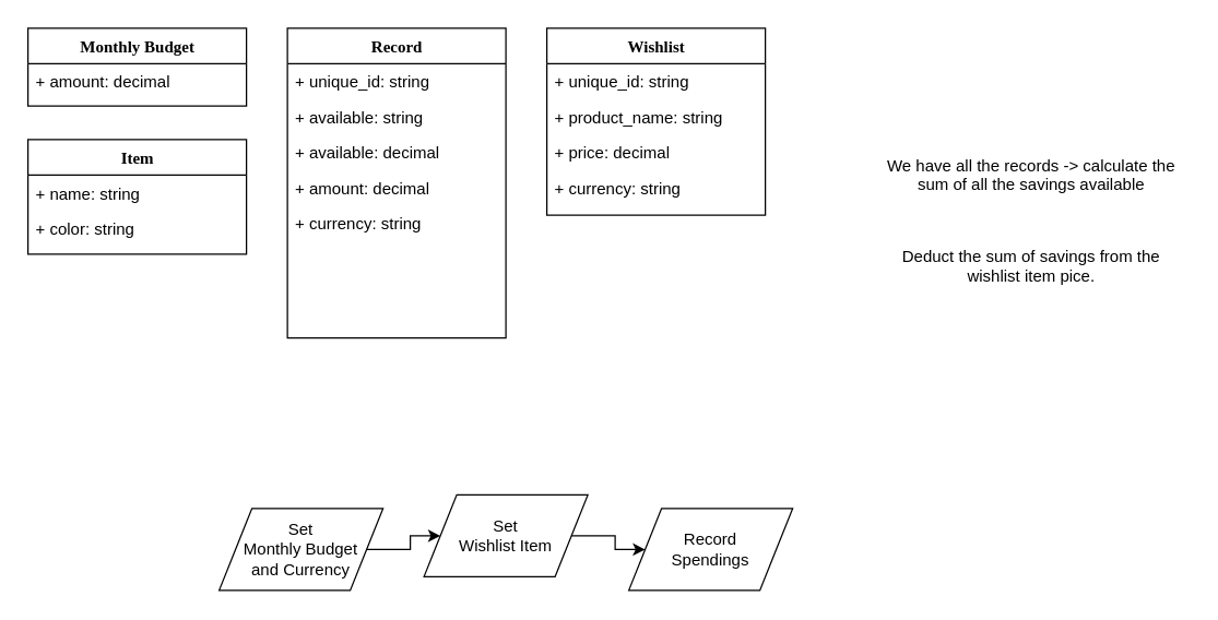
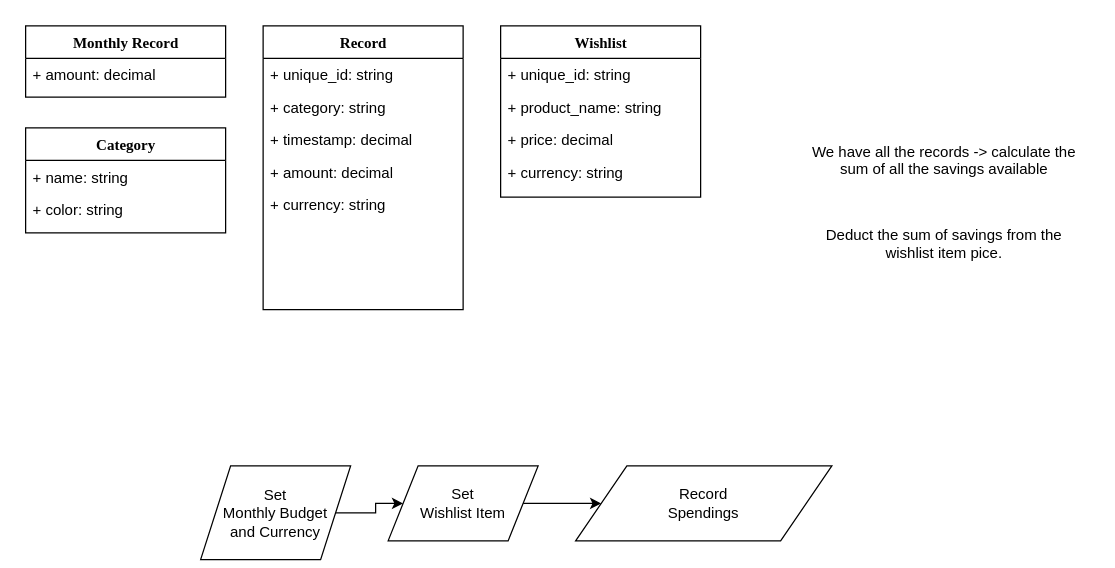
  <mxCell id="0" />
  <mxCell id="1" parent="0" />
  <mxCell id="2" value="Record" style="swimlane;html=1;fontStyle=1;align=center;verticalAlign=top;childLayout=stackLayout;horizontal=1;startSize=26;horizontalStack=0;resizeParent=1;resizeLast=0;collapsible=1;marginBottom=0;swimlaneFillColor=#ffffff;rounded=0;shadow=0;comic=0;labelBackgroundColor=none;strokeColor=#000000;strokeWidth=1;fillColor=none;fontFamily=Verdana;fontSize=12;fontColor=#000000;" parent="1" vertex="1"><mxGeometry x="210" y="20" width="160" height="227" as="geometry" /></mxCell>
  <mxCell id="3" value="+ unique_id: string" style="text;html=1;strokeColor=none;fillColor=none;align=left;verticalAlign=top;spacingLeft=4;spacingRight=4;whiteSpace=wrap;overflow=hidden;rotatable=0;points=[[0,0.5],[1,0.5]];portConstraint=eastwest;" parent="2" vertex="1"><mxGeometry y="26" width="160" height="26" as="geometry" /></mxCell>
- <mxCell id="4" value="+ available: string" style="text;html=1;strokeColor=none;fillColor=none;align=left;verticalAlign=top;spacingLeft=4;spacingRight=4;whiteSpace=wrap;overflow=hidden;rotatable=0;points=[[0,0.5],[1,0.5]];portConstraint=eastwest;" parent="2" vertex="1"><mxGeometry y="52" width="160" height="26" as="geometry" /></mxCell>
- <mxCell id="5" value="+ available: decimal" style="text;html=1;strokeColor=none;fillColor=none;align=left;verticalAlign=top;spacingLeft=4;spacingRight=4;whiteSpace=wrap;overflow=hidden;rotatable=0;points=[[0,0.5],[1,0.5]];portConstraint=eastwest;" parent="2" vertex="1"><mxGeometry y="78" width="160" height="26" as="geometry" /></mxCell>
+ <mxCell id="4" value="+ category: string" style="text;html=1;strokeColor=none;fillColor=none;align=left;verticalAlign=top;spacingLeft=4;spacingRight=4;whiteSpace=wrap;overflow=hidden;rotatable=0;points=[[0,0.5],[1,0.5]];portConstraint=eastwest;" parent="2" vertex="1"><mxGeometry y="52" width="160" height="26" as="geometry" /></mxCell>
+ <mxCell id="5" value="+ timestamp: decimal" style="text;html=1;strokeColor=none;fillColor=none;align=left;verticalAlign=top;spacingLeft=4;spacingRight=4;whiteSpace=wrap;overflow=hidden;rotatable=0;points=[[0,0.5],[1,0.5]];portConstraint=eastwest;" parent="2" vertex="1"><mxGeometry y="78" width="160" height="26" as="geometry" /></mxCell>
  <mxCell id="6" value="+ amount: decimal" style="text;html=1;strokeColor=none;fillColor=none;align=left;verticalAlign=top;spacingLeft=4;spacingRight=4;whiteSpace=wrap;overflow=hidden;rotatable=0;points=[[0,0.5],[1,0.5]];portConstraint=eastwest;" parent="2" vertex="1"><mxGeometry y="104" width="160" height="26" as="geometry" /></mxCell>
  <mxCell id="7" value="+ currency: string" style="text;html=1;strokeColor=none;fillColor=none;align=left;verticalAlign=top;spacingLeft=4;spacingRight=4;whiteSpace=wrap;overflow=hidden;rotatable=0;points=[[0,0.5],[1,0.5]];portConstraint=eastwest;" parent="2" vertex="1"><mxGeometry y="130" width="160" height="26" as="geometry" /></mxCell>
  <mxCell id="8" value="Wishlist" style="swimlane;html=1;fontStyle=1;align=center;verticalAlign=top;childLayout=stackLayout;horizontal=1;startSize=26;horizontalStack=0;resizeParent=1;resizeLast=0;collapsible=1;marginBottom=0;swimlaneFillColor=#ffffff;rounded=0;shadow=0;comic=0;labelBackgroundColor=none;strokeColor=#000000;strokeWidth=1;fillColor=none;fontFamily=Verdana;fontSize=12;fontColor=#000000;" parent="1" vertex="1"><mxGeometry x="400" y="20" width="160" height="137" as="geometry" /></mxCell>
  <mxCell id="9" value="+ unique_id: string" style="text;html=1;strokeColor=none;fillColor=none;align=left;verticalAlign=top;spacingLeft=4;spacingRight=4;whiteSpace=wrap;overflow=hidden;rotatable=0;points=[[0,0.5],[1,0.5]];portConstraint=eastwest;" vertex="1" parent="8"><mxGeometry y="26" width="160" height="26" as="geometry" /></mxCell>
  <mxCell id="10" value="+ product_name: string" style="text;html=1;strokeColor=none;fillColor=none;align=left;verticalAlign=top;spacingLeft=4;spacingRight=4;whiteSpace=wrap;overflow=hidden;rotatable=0;points=[[0,0.5],[1,0.5]];portConstraint=eastwest;" parent="8" vertex="1"><mxGeometry y="52" width="160" height="26" as="geometry" /></mxCell>
  <mxCell id="11" value="+ price: decimal" style="text;html=1;strokeColor=none;fillColor=none;align=left;verticalAlign=top;spacingLeft=4;spacingRight=4;whiteSpace=wrap;overflow=hidden;rotatable=0;points=[[0,0.5],[1,0.5]];portConstraint=eastwest;" parent="8" vertex="1"><mxGeometry y="78" width="160" height="26" as="geometry" /></mxCell>
  <mxCell id="12" value="+ currency: string" style="text;html=1;strokeColor=none;fillColor=none;align=left;verticalAlign=top;spacingLeft=4;spacingRight=4;whiteSpace=wrap;overflow=hidden;rotatable=0;points=[[0,0.5],[1,0.5]];portConstraint=eastwest;" parent="8" vertex="1"><mxGeometry y="104" width="160" height="26" as="geometry" /></mxCell>
- <mxCell id="13" value="Monthly Budget" style="swimlane;html=1;fontStyle=1;align=center;verticalAlign=top;childLayout=stackLayout;horizontal=1;startSize=26;horizontalStack=0;resizeParent=1;resizeLast=0;collapsible=1;marginBottom=0;swimlaneFillColor=#ffffff;rounded=0;shadow=0;comic=0;labelBackgroundColor=none;strokeColor=#000000;strokeWidth=1;fillColor=none;fontFamily=Verdana;fontSize=12;fontColor=#000000;" vertex="1" parent="1"><mxGeometry x="20" y="20" width="160" height="57" as="geometry" /></mxCell>
+ <mxCell id="13" value="Monthly Record" style="swimlane;html=1;fontStyle=1;align=center;verticalAlign=top;childLayout=stackLayout;horizontal=1;startSize=26;horizontalStack=0;resizeParent=1;resizeLast=0;collapsible=1;marginBottom=0;swimlaneFillColor=#ffffff;rounded=0;shadow=0;comic=0;labelBackgroundColor=none;strokeColor=#000000;strokeWidth=1;fillColor=none;fontFamily=Verdana;fontSize=12;fontColor=#000000;" vertex="1" parent="1"><mxGeometry x="20" y="20" width="160" height="57" as="geometry" /></mxCell>
  <mxCell id="14" value="+ amount: decimal" style="text;html=1;strokeColor=none;fillColor=none;align=left;verticalAlign=top;spacingLeft=4;spacingRight=4;whiteSpace=wrap;overflow=hidden;rotatable=0;points=[[0,0.5],[1,0.5]];portConstraint=eastwest;" vertex="1" parent="13"><mxGeometry y="26" width="160" height="26" as="geometry" /></mxCell>
- <mxCell id="15" value="Item" style="swimlane;html=1;fontStyle=1;align=center;verticalAlign=top;childLayout=stackLayout;horizontal=1;startSize=26;horizontalStack=0;resizeParent=1;resizeLast=0;collapsible=1;marginBottom=0;swimlaneFillColor=#ffffff;rounded=0;shadow=0;comic=0;labelBackgroundColor=none;strokeColor=#000000;strokeWidth=1;fillColor=none;fontFamily=Verdana;fontSize=12;fontColor=#000000;" vertex="1" parent="1"><mxGeometry x="20" y="101.5" width="160" height="84" as="geometry" /></mxCell>
+ <mxCell id="15" value="Category" style="swimlane;html=1;fontStyle=1;align=center;verticalAlign=top;childLayout=stackLayout;horizontal=1;startSize=26;horizontalStack=0;resizeParent=1;resizeLast=0;collapsible=1;marginBottom=0;swimlaneFillColor=#ffffff;rounded=0;shadow=0;comic=0;labelBackgroundColor=none;strokeColor=#000000;strokeWidth=1;fillColor=none;fontFamily=Verdana;fontSize=12;fontColor=#000000;" vertex="1" parent="1"><mxGeometry x="20" y="101.5" width="160" height="84" as="geometry" /></mxCell>
  <mxCell id="16" value="+ name: string" style="text;html=1;strokeColor=none;fillColor=none;align=left;verticalAlign=top;spacingLeft=4;spacingRight=4;whiteSpace=wrap;overflow=hidden;rotatable=0;points=[[0,0.5],[1,0.5]];portConstraint=eastwest;" vertex="1" parent="15"><mxGeometry y="26" width="160" height="26" as="geometry" /></mxCell>
  <mxCell id="17" value="+ color: string" style="text;html=1;strokeColor=none;fillColor=none;align=left;verticalAlign=top;spacingLeft=4;spacingRight=4;whiteSpace=wrap;overflow=hidden;rotatable=0;points=[[0,0.5],[1,0.5]];portConstraint=eastwest;" vertex="1" parent="15"><mxGeometry y="52" width="160" height="28" as="geometry" /></mxCell>
  <mxCell id="18" value="&lt;br&gt;&lt;p class=&quot;p1&quot;&gt;We have all the records -&amp;gt; calculate the sum of all the savings available&lt;/p&gt;&lt;br&gt;&lt;p class=&quot;p1&quot;&gt;Deduct the sum of savings from the wishlist item pice.&lt;/p&gt;" style="text;html=1;strokeColor=none;fillColor=none;align=center;verticalAlign=middle;whiteSpace=wrap;rounded=0;" vertex="1" parent="1"><mxGeometry x="640" y="68.5" width="230" height="170" as="geometry" /></mxCell>
  <mxCell id="19" style="edgeStyle=orthogonalEdgeStyle;rounded=0;orthogonalLoop=1;jettySize=auto;html=1;exitX=1;exitY=0.5;exitDx=0;exitDy=0;entryX=0;entryY=0.5;entryDx=0;entryDy=0;" edge="1" parent="1" source="20" target="22"><mxGeometry relative="1" as="geometry" /></mxCell>
- <mxCell id="20" value="Set&lt;br&gt;Monthly Budget&lt;br&gt;and Currency" style="shape=parallelogram;perimeter=parallelogramPerimeter;whiteSpace=wrap;html=1;" vertex="1" parent="1"><mxGeometry x="160" y="372" width="120" height="60" as="geometry" /></mxCell>
+ <mxCell id="20" value="Set&lt;br&gt;Monthly Budget&lt;br&gt;and Currency" style="shape=parallelogram;perimeter=parallelogramPerimeter;whiteSpace=wrap;html=1;" vertex="1" parent="1"><mxGeometry x="160" y="372" width="120" height="75" as="geometry" /></mxCell>
  <mxCell id="21" style="edgeStyle=orthogonalEdgeStyle;rounded=0;orthogonalLoop=1;jettySize=auto;html=1;exitX=1;exitY=0.5;exitDx=0;exitDy=0;entryX=0;entryY=0.5;entryDx=0;entryDy=0;" edge="1" parent="1" source="22" target="23"><mxGeometry relative="1" as="geometry" /></mxCell>
- <mxCell id="22" value="Set&lt;br&gt;Wishlist Item" style="shape=parallelogram;perimeter=parallelogramPerimeter;whiteSpace=wrap;html=1;" vertex="1" parent="1"><mxGeometry x="310" y="362" width="120" height="60" as="geometry" /></mxCell>
- <mxCell id="23" value="Record&lt;br&gt;Spendings" style="shape=parallelogram;perimeter=parallelogramPerimeter;whiteSpace=wrap;html=1;" vertex="1" parent="1"><mxGeometry x="460" y="372" width="120" height="60" as="geometry" /></mxCell>
+ <mxCell id="22" value="Set&lt;br&gt;Wishlist Item" style="shape=parallelogram;perimeter=parallelogramPerimeter;whiteSpace=wrap;html=1;" vertex="1" parent="1"><mxGeometry x="310" y="372" width="120" height="60" as="geometry" /></mxCell>
+ <mxCell id="23" value="Record&lt;br&gt;Spendings" style="shape=parallelogram;perimeter=parallelogramPerimeter;whiteSpace=wrap;html=1;" vertex="1" parent="1"><mxGeometry x="460" y="372" width="205" height="60" as="geometry" /></mxCell>
